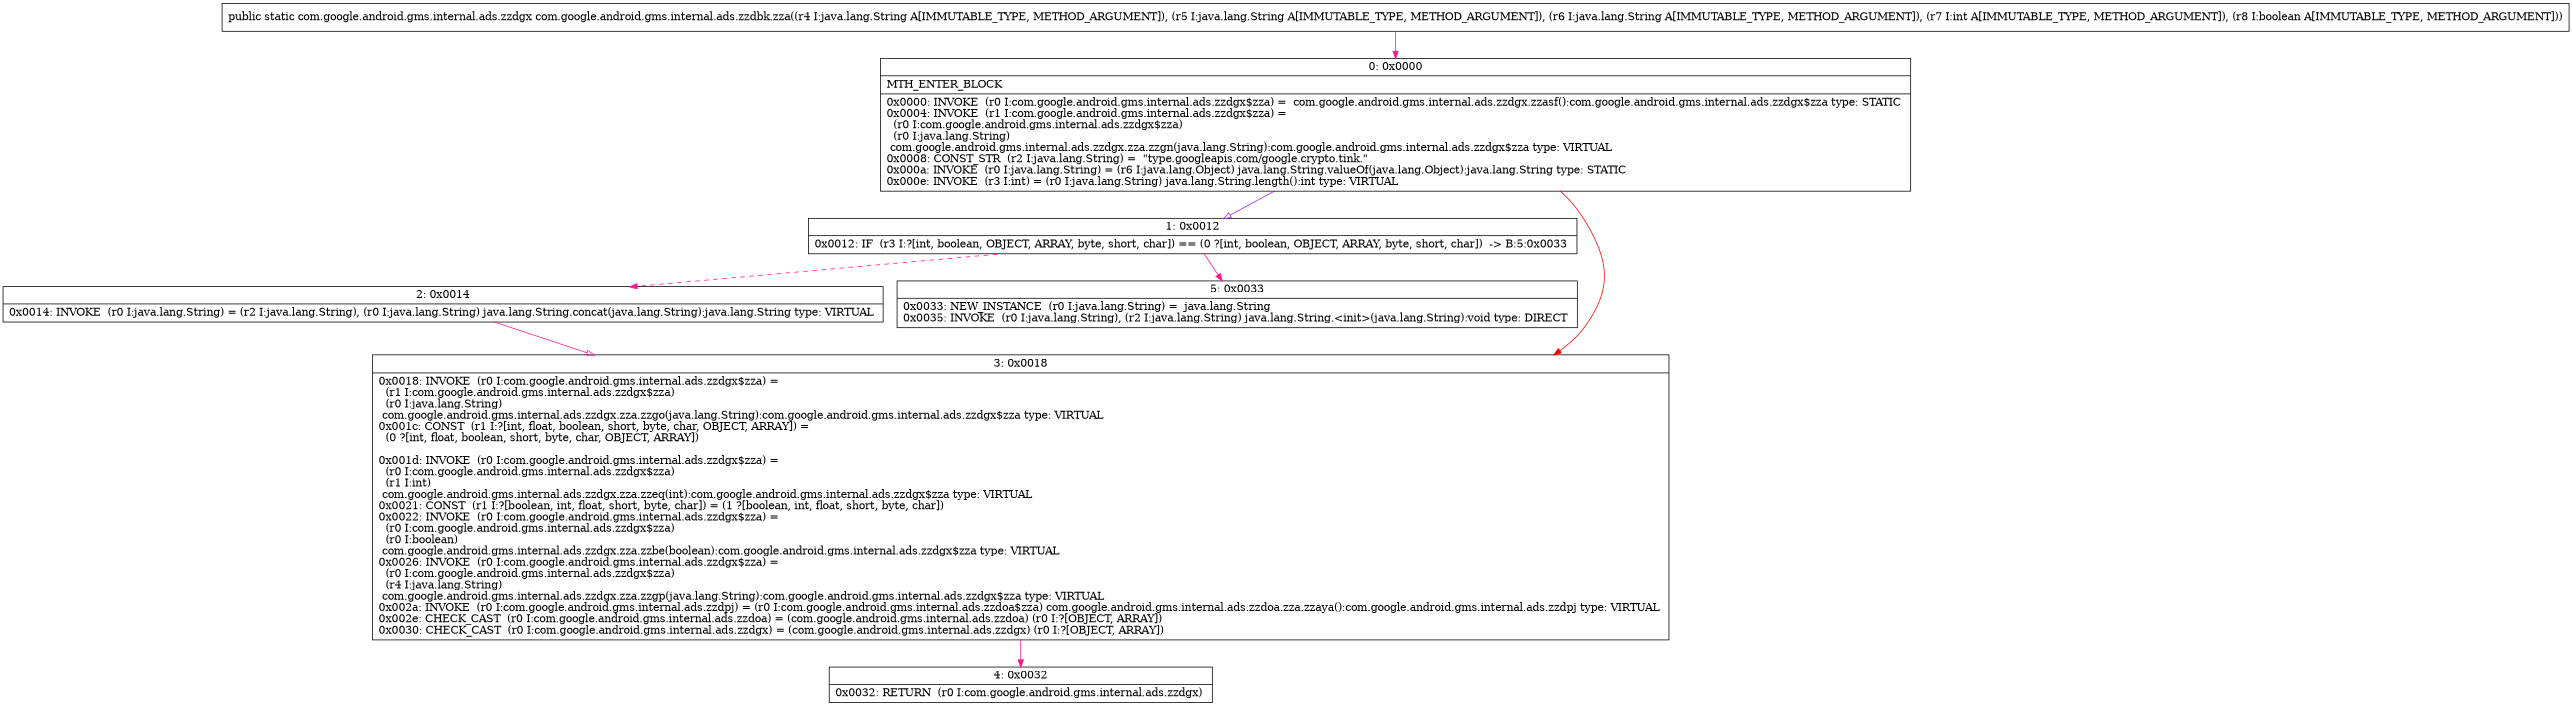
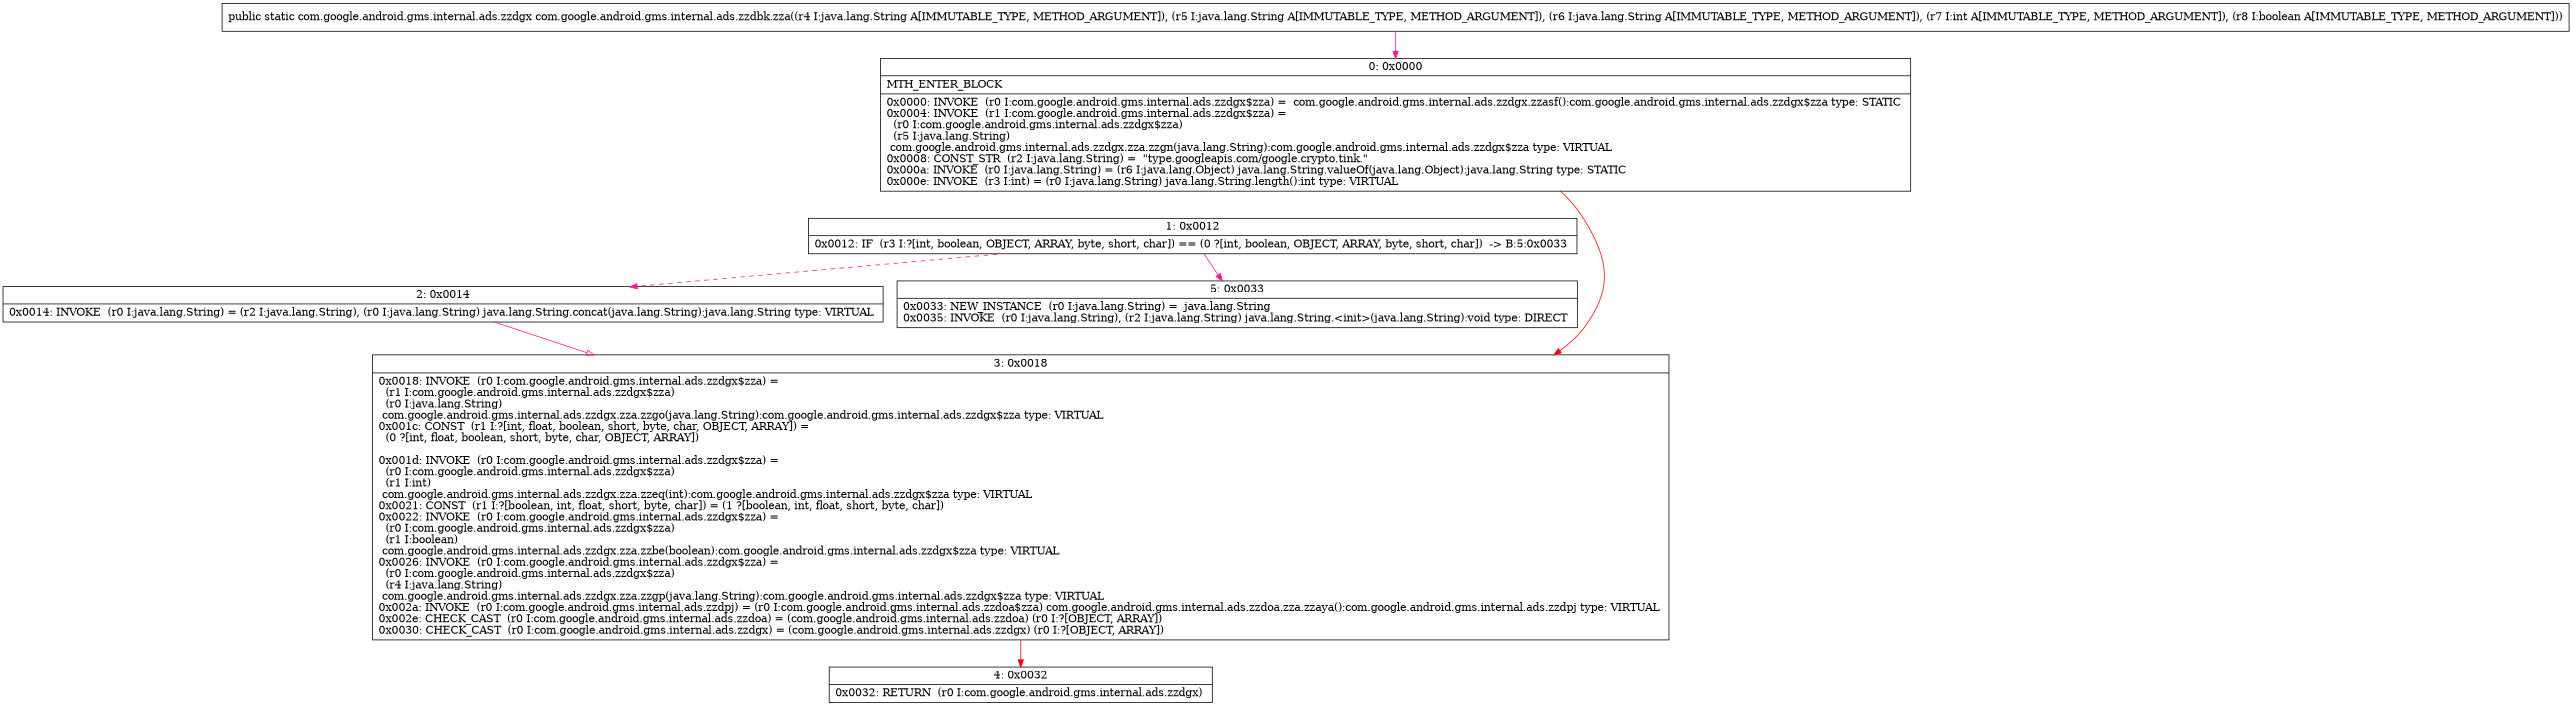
  digraph {
    node [shape=record]
    edge [arrowhead=normal color=deeppink]
-   n1 [label="{0\:\ 0x0000|MTH_ENTER_BLOCK\l|0x0000: INVOKE  (r0 I:com.google.android.gms.internal.ads.zzdgx$zza) =  com.google.android.gms.internal.ads.zzdgx.zzasf():com.google.android.gms.internal.ads.zzdgx$zza type: STATIC \l0x0004: INVOKE  (r1 I:com.google.android.gms.internal.ads.zzdgx$zza) = \l  (r0 I:com.google.android.gms.internal.ads.zzdgx$zza)\l  (r0 I:java.lang.String)\l com.google.android.gms.internal.ads.zzdgx.zza.zzgn(java.lang.String):com.google.android.gms.internal.ads.zzdgx$zza type: VIRTUAL \l0x0008: CONST_STR  (r2 I:java.lang.String) =  \"type.googleapis.com\/google.crypto.tink.\" \l0x000a: INVOKE  (r0 I:java.lang.String) = (r6 I:java.lang.Object) java.lang.String.valueOf(java.lang.Object):java.lang.String type: STATIC \l0x000e: INVOKE  (r3 I:int) = (r0 I:java.lang.String) java.lang.String.length():int type: VIRTUAL \l}"]
+   n1 [label="{0\:\ 0x0000|MTH_ENTER_BLOCK\l|0x0000: INVOKE  (r0 I:com.google.android.gms.internal.ads.zzdgx$zza) =  com.google.android.gms.internal.ads.zzdgx.zzasf():com.google.android.gms.internal.ads.zzdgx$zza type: STATIC \l0x0004: INVOKE  (r1 I:com.google.android.gms.internal.ads.zzdgx$zza) = \l  (r0 I:com.google.android.gms.internal.ads.zzdgx$zza)\l  (r5 I:java.lang.String)\l com.google.android.gms.internal.ads.zzdgx.zza.zzgn(java.lang.String):com.google.android.gms.internal.ads.zzdgx$zza type: VIRTUAL \l0x0008: CONST_STR  (r2 I:java.lang.String) =  \"type.googleapis.com\/google.crypto.tink.\" \l0x000a: INVOKE  (r0 I:java.lang.String) = (r6 I:java.lang.Object) java.lang.String.valueOf(java.lang.Object):java.lang.String type: STATIC \l0x000e: INVOKE  (r3 I:int) = (r0 I:java.lang.String) java.lang.String.length():int type: VIRTUAL \l}"]
    n2 [label="{1\:\ 0x0012|0x0012: IF  (r3 I:?[int, boolean, OBJECT, ARRAY, byte, short, char]) == (0 ?[int, boolean, OBJECT, ARRAY, byte, short, char])  \-\> B:5:0x0033 \l}"]
-   n3 [label="{3\:\ 0x0018|0x0018: INVOKE  (r0 I:com.google.android.gms.internal.ads.zzdgx$zza) = \l  (r1 I:com.google.android.gms.internal.ads.zzdgx$zza)\l  (r0 I:java.lang.String)\l com.google.android.gms.internal.ads.zzdgx.zza.zzgo(java.lang.String):com.google.android.gms.internal.ads.zzdgx$zza type: VIRTUAL \l0x001c: CONST  (r1 I:?[int, float, boolean, short, byte, char, OBJECT, ARRAY]) = \l  (0 ?[int, float, boolean, short, byte, char, OBJECT, ARRAY])\l \l0x001d: INVOKE  (r0 I:com.google.android.gms.internal.ads.zzdgx$zza) = \l  (r0 I:com.google.android.gms.internal.ads.zzdgx$zza)\l  (r1 I:int)\l com.google.android.gms.internal.ads.zzdgx.zza.zzeq(int):com.google.android.gms.internal.ads.zzdgx$zza type: VIRTUAL \l0x0021: CONST  (r1 I:?[boolean, int, float, short, byte, char]) = (1 ?[boolean, int, float, short, byte, char]) \l0x0022: INVOKE  (r0 I:com.google.android.gms.internal.ads.zzdgx$zza) = \l  (r0 I:com.google.android.gms.internal.ads.zzdgx$zza)\l  (r0 I:boolean)\l com.google.android.gms.internal.ads.zzdgx.zza.zzbe(boolean):com.google.android.gms.internal.ads.zzdgx$zza type: VIRTUAL \l0x0026: INVOKE  (r0 I:com.google.android.gms.internal.ads.zzdgx$zza) = \l  (r0 I:com.google.android.gms.internal.ads.zzdgx$zza)\l  (r4 I:java.lang.String)\l com.google.android.gms.internal.ads.zzdgx.zza.zzgp(java.lang.String):com.google.android.gms.internal.ads.zzdgx$zza type: VIRTUAL \l0x002a: INVOKE  (r0 I:com.google.android.gms.internal.ads.zzdpj) = (r0 I:com.google.android.gms.internal.ads.zzdoa$zza) com.google.android.gms.internal.ads.zzdoa.zza.zzaya():com.google.android.gms.internal.ads.zzdpj type: VIRTUAL \l0x002e: CHECK_CAST  (r0 I:com.google.android.gms.internal.ads.zzdoa) = (com.google.android.gms.internal.ads.zzdoa) (r0 I:?[OBJECT, ARRAY]) \l0x0030: CHECK_CAST  (r0 I:com.google.android.gms.internal.ads.zzdgx) = (com.google.android.gms.internal.ads.zzdgx) (r0 I:?[OBJECT, ARRAY]) \l}"]
+   n3 [label="{3\:\ 0x0018|0x0018: INVOKE  (r0 I:com.google.android.gms.internal.ads.zzdgx$zza) = \l  (r1 I:com.google.android.gms.internal.ads.zzdgx$zza)\l  (r0 I:java.lang.String)\l com.google.android.gms.internal.ads.zzdgx.zza.zzgo(java.lang.String):com.google.android.gms.internal.ads.zzdgx$zza type: VIRTUAL \l0x001c: CONST  (r1 I:?[int, float, boolean, short, byte, char, OBJECT, ARRAY]) = \l  (0 ?[int, float, boolean, short, byte, char, OBJECT, ARRAY])\l \l0x001d: INVOKE  (r0 I:com.google.android.gms.internal.ads.zzdgx$zza) = \l  (r0 I:com.google.android.gms.internal.ads.zzdgx$zza)\l  (r1 I:int)\l com.google.android.gms.internal.ads.zzdgx.zza.zzeq(int):com.google.android.gms.internal.ads.zzdgx$zza type: VIRTUAL \l0x0021: CONST  (r1 I:?[boolean, int, float, short, byte, char]) = (1 ?[boolean, int, float, short, byte, char]) \l0x0022: INVOKE  (r0 I:com.google.android.gms.internal.ads.zzdgx$zza) = \l  (r0 I:com.google.android.gms.internal.ads.zzdgx$zza)\l  (r1 I:boolean)\l com.google.android.gms.internal.ads.zzdgx.zza.zzbe(boolean):com.google.android.gms.internal.ads.zzdgx$zza type: VIRTUAL \l0x0026: INVOKE  (r0 I:com.google.android.gms.internal.ads.zzdgx$zza) = \l  (r0 I:com.google.android.gms.internal.ads.zzdgx$zza)\l  (r4 I:java.lang.String)\l com.google.android.gms.internal.ads.zzdgx.zza.zzgp(java.lang.String):com.google.android.gms.internal.ads.zzdgx$zza type: VIRTUAL \l0x002a: INVOKE  (r0 I:com.google.android.gms.internal.ads.zzdpj) = (r0 I:com.google.android.gms.internal.ads.zzdoa$zza) com.google.android.gms.internal.ads.zzdoa.zza.zzaya():com.google.android.gms.internal.ads.zzdpj type: VIRTUAL \l0x002e: CHECK_CAST  (r0 I:com.google.android.gms.internal.ads.zzdoa) = (com.google.android.gms.internal.ads.zzdoa) (r0 I:?[OBJECT, ARRAY]) \l0x0030: CHECK_CAST  (r0 I:com.google.android.gms.internal.ads.zzdgx) = (com.google.android.gms.internal.ads.zzdgx) (r0 I:?[OBJECT, ARRAY]) \l}"]
    n4 [label="{2\:\ 0x0014|0x0014: INVOKE  (r0 I:java.lang.String) = (r2 I:java.lang.String), (r0 I:java.lang.String) java.lang.String.concat(java.lang.String):java.lang.String type: VIRTUAL \l}"]
    n5 [label="{5\:\ 0x0033|0x0033: NEW_INSTANCE  (r0 I:java.lang.String) =  java.lang.String \l0x0035: INVOKE  (r0 I:java.lang.String), (r2 I:java.lang.String) java.lang.String.\<init\>(java.lang.String):void type: DIRECT \l}"]
    n6 [label="{4\:\ 0x0032|0x0032: RETURN  (r0 I:com.google.android.gms.internal.ads.zzdgx) \l}"]
    n7 [label="{public static com.google.android.gms.internal.ads.zzdgx com.google.android.gms.internal.ads.zzdbk.zza((r4 I:java.lang.String A[IMMUTABLE_TYPE, METHOD_ARGUMENT]), (r5 I:java.lang.String A[IMMUTABLE_TYPE, METHOD_ARGUMENT]), (r6 I:java.lang.String A[IMMUTABLE_TYPE, METHOD_ARGUMENT]), (r7 I:int A[IMMUTABLE_TYPE, METHOD_ARGUMENT]), (r8 I:boolean A[IMMUTABLE_TYPE, METHOD_ARGUMENT])) }"]
-   n1 -> n2 [arrowhead=onormal color=purple]
    n1 -> n3 [color=red]
    n2 -> n4 [style=dashed]
    n2 -> n5
-   n3 -> n6
+   n3 -> n6 [color=red]
    n4 -> n3 [arrowhead=onormal]
    n7 -> n1
  }
